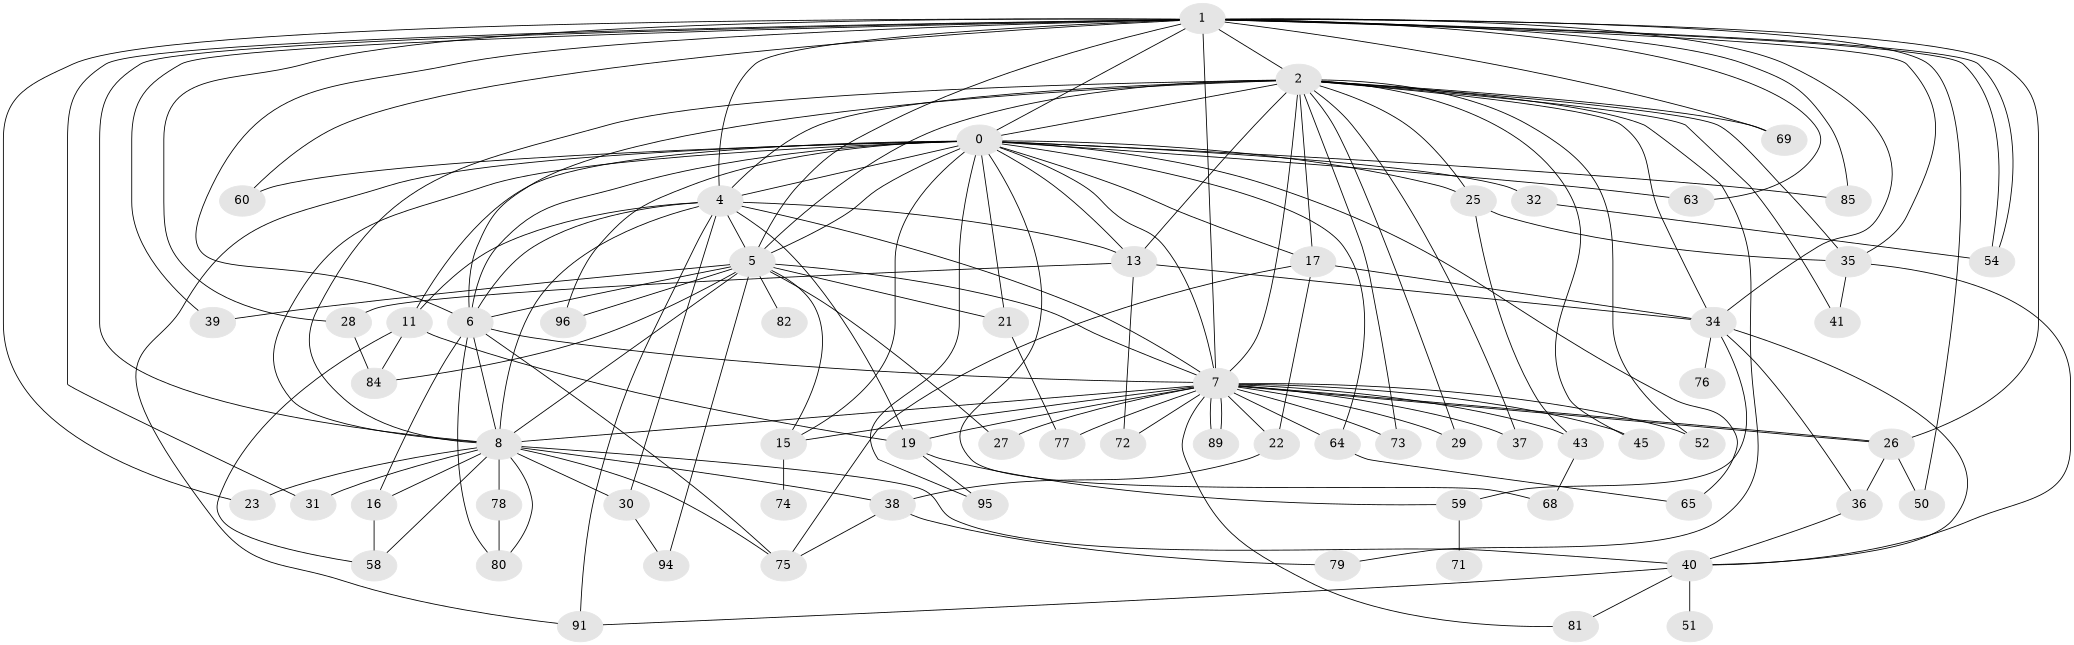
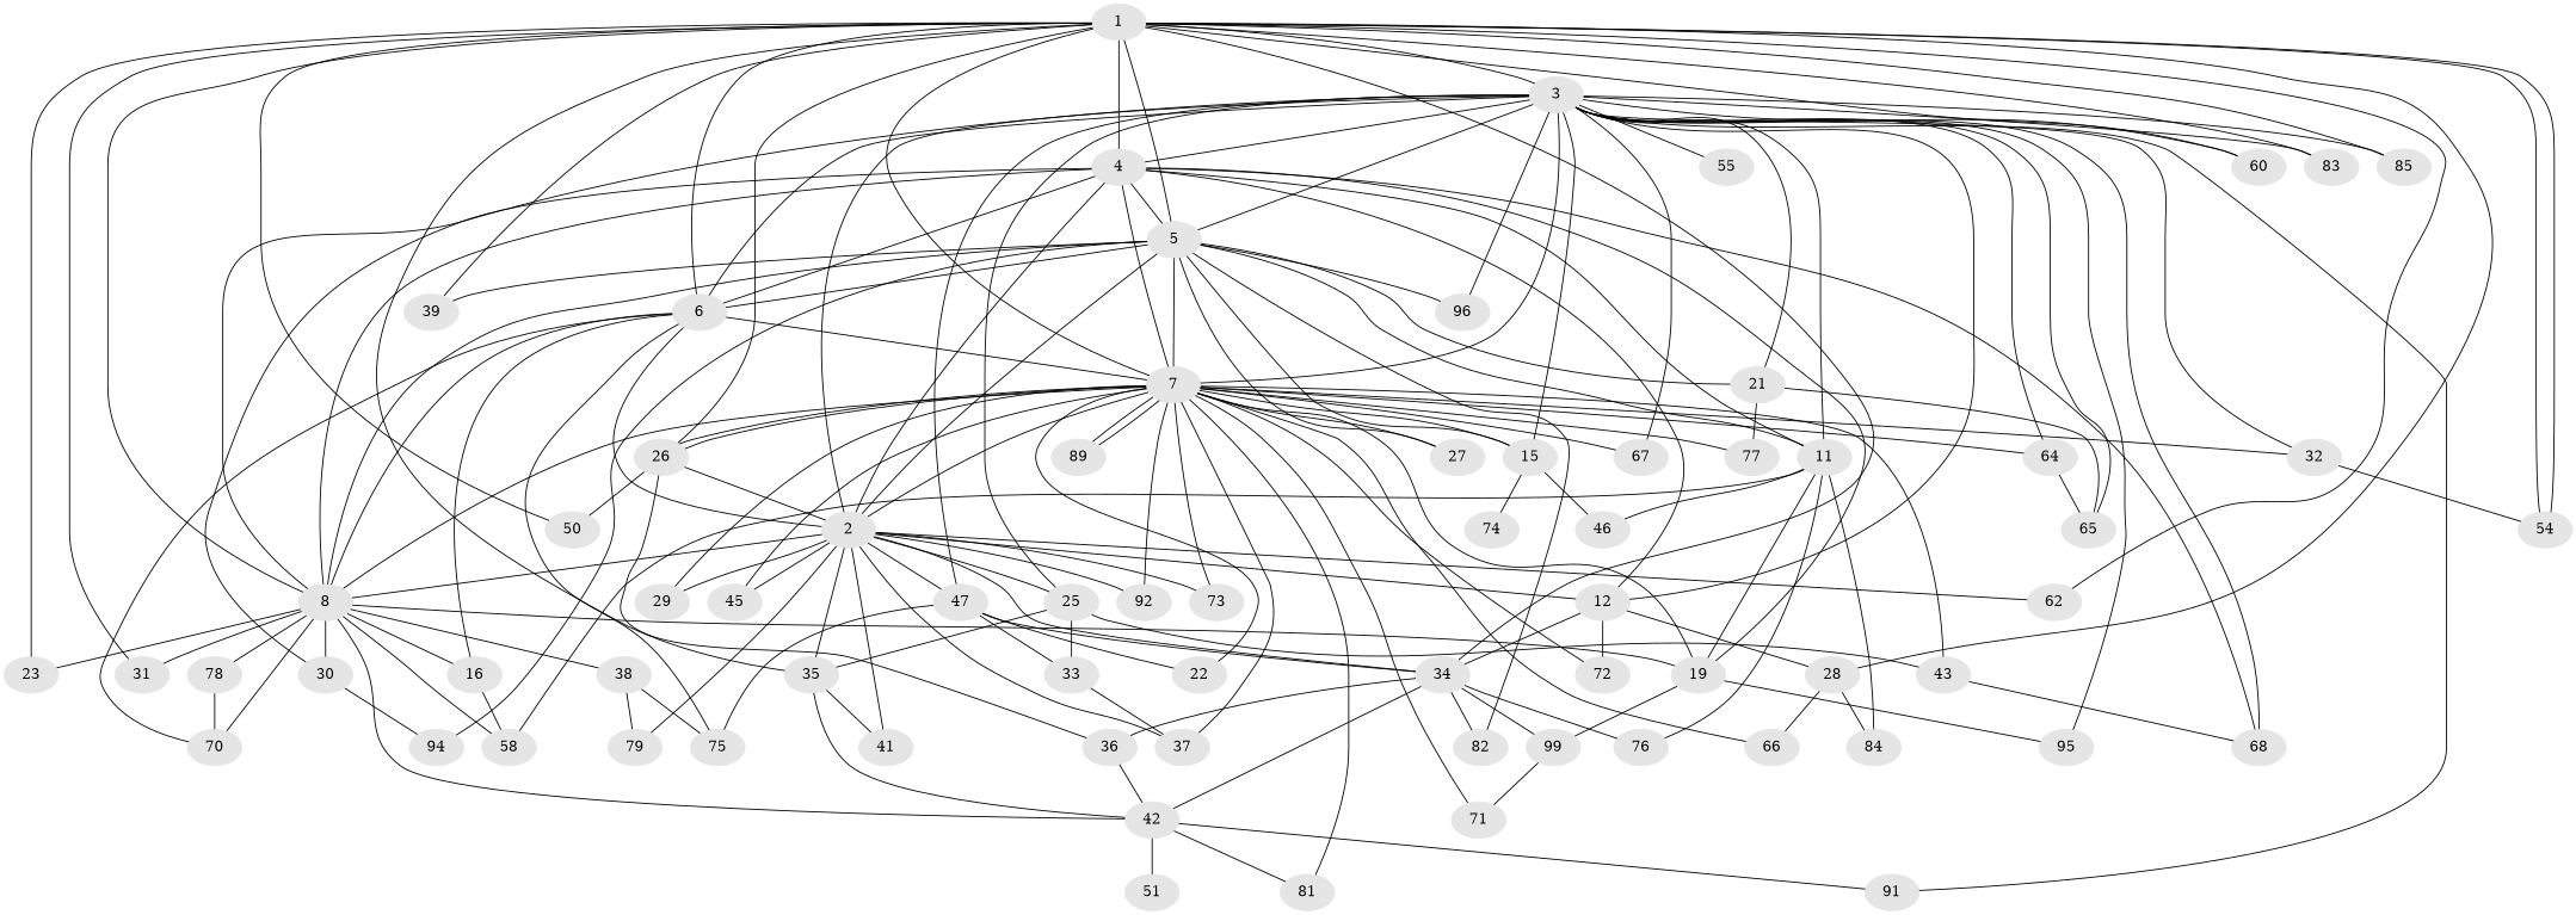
  graph {
    node [color=gray90 style=filled]
    1 [super="+13"]
    2 [super="+47"]
-   3 [super="+10" label=0]
+   3 [super="+10"]
    4 [super="+44"]
    5 [super="+24"]
    6 [super="+20"]
    7 [super="+88"]
    8 [super="+9"]
    23
    26 [super="+48"]
    28
    31
    34 [super="+53"]
    35 [super="+57"]
    39
    50
    54 [super="+56"]
    60
-   62 [label=69]
-   83 [label=63]
+   62
+   83
    85
-   12 [super="+40" label=13]
-   17
+   12 [super="+40"]
+   17 [label=47]
    25
    29
    37
    41
    45
-   52
+   52 [label=92]
    73
    79
    11 [super="+14"]
    15 [super="+18"]
    21
    32
+   55
    64 [super="+69"]
    65
+   67
    68 [super="+92"]
    91
    95
    96
    19 [super="+70"]
    30
    27
    82
    94
    16 [super="+63"]
    75
-   80
+   80 [label=70]
    22 [super="+61"]
    43 [super="+93"]
+   66
    71
    72
    77
    81
    89
    38 [super="+87"]
-   42 [super="+49" label=40]
+   42 [super="+49"]
    58
    78 [super="+86"]
    36
    84
    76
-   59
+   59 [label=99]
+   33 [super="+90"]
+   46
    74
    51
-   1 -- 2 [weight=2]
+   26 -- 2 [weight=2]
    1 -- 3 [weight=2]
    1 -- 4
    1 -- 5
    1 -- 6
    1 -- 7 [weight=2]
    1 -- 8 [weight=2]
    1 -- 23
    1 -- 26
    1 -- 28
    1 -- 31
    1 -- 34
    1 -- 35
    1 -- 39
    1 -- 50
    1 -- 54
    1 -- 54
    1 -- 60
    1 -- 62
    1 -- 83
    1 -- 85
    2 -- 3 [weight=2]
    2 -- 4
    2 -- 5
    2 -- 6
    2 -- 7
    2 -- 8 [weight=2]
    2 -- 34
    2 -- 35
    2 -- 62
    2 -- 12
    2 -- 17
    2 -- 25
    2 -- 29
    2 -- 37
    2 -- 41
    2 -- 45
    2 -- 52
    2 -- 73
    2 -- 79
    3 -- 4 [weight=2]
    3 -- 5 [weight=2]
    3 -- 6 [weight=2]
    3 -- 7 [weight=2]
    3 -- 8 [weight=4]
    3 -- 60
    3 -- 83
    3 -- 85
    3 -- 12
    3 -- 17
    3 -- 25
    3 -- 11
    3 -- 15
    3 -- 21
    3 -- 32
+   3 -- 55
    3 -- 64
    3 -- 65
+   3 -- 67
    3 -- 68
    3 -- 91
    3 -- 95
    3 -- 96
    4 -- 5
    4 -- 6
    4 -- 7
    4 -- 8 [weight=2]
    4 -- 12
    4 -- 11
-   4 -- 91
+   4 -- 68
    4 -- 19
    4 -- 30
    5 -- 6
    5 -- 7
    5 -- 8 [weight=3]
    5 -- 39
-   5 -- 84
+   5 -- 11
    5 -- 15
    5 -- 21
    5 -- 96
    5 -- 27
    5 -- 82
    5 -- 94
    6 -- 7 [weight=2]
    6 -- 8 [weight=2]
    6 -- 16
    6 -- 75
    6 -- 80
    7 -- 8 [weight=2]
    7 -- 26
    7 -- 26
    7 -- 29
    7 -- 37
    7 -- 45
    7 -- 52
    7 -- 73
    7 -- 15
+   7 -- 32
    7 -- 64
+   7 -- 67
    7 -- 19
    7 -- 27
    7 -- 22
    7 -- 43 [weight=2]
+   7 -- 66
+   7 -- 71
    7 -- 72
    7 -- 77
    7 -- 81
    7 -- 89
    7 -- 89
    8 -- 23
    8 -- 31
-   8 -- 75
+   8 -- 19
    8 -- 30
    8 -- 16
    8 -- 80
    8 -- 38 [weight=2]
    8 -- 42
    8 -- 58
    8 -- 78
    26 -- 50
    26 -- 36
+   28 -- 66
    28 -- 84
+   34 -- 82
    34 -- 42
    34 -- 36
    34 -- 76
    34 -- 59
    35 -- 41
    35 -- 42
    12 -- 28
    12 -- 34
    12 -- 72
    17 -- 34
    17 -- 75
    17 -- 22
+   17 -- 33
    25 -- 35
    25 -- 43
+   25 -- 33
    11 -- 19
    11 -- 58
    11 -- 84
+   11 -- 76
+   11 -- 46
+   15 -- 46
    15 -- 74
+   21 -- 65
    21 -- 77
    32 -- 54
    64 -- 65
    19 -- 95
    19 -- 59
    30 -- 94
    16 -- 58
-   22 -- 38
    43 -- 68
    38 -- 79
    38 -- 75
    42 -- 91
    42 -- 81
    42 -- 51
    78 -- 80
    36 -- 42
    59 -- 71
+   33 -- 37
  }
